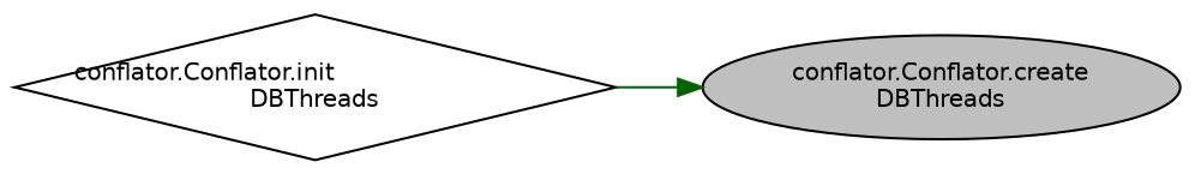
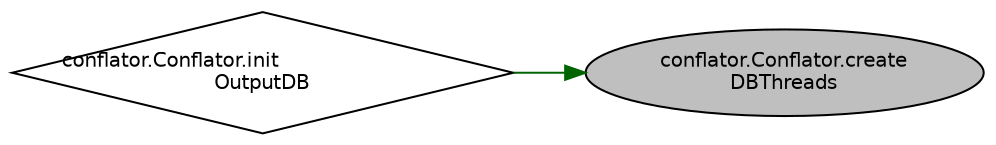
  digraph {
    rankdir=RL
    node [color=black fontname=Helvetica fontsize=10 style=filled]
    n1 [fillcolor=grey75 fontcolor=black height=0.2 label="conflator.Conflator.create\lDBThreads" shape=ellipse width=0.4]
-   n2 [fillcolor=white height=0.2 label="conflator.Conflator.init\lDBThreads" shape=diamond width=0.4]
+   n2 [fillcolor=white height=0.2 label="conflator.Conflator.init\lOutputDB" shape=diamond width=0.4]
    n1 -> n2 [color=darkgreen dir=back fontname=Helvetica fontsize=10 labelfontname=Helvetica labelfontsize=10 style=solid]
  }
